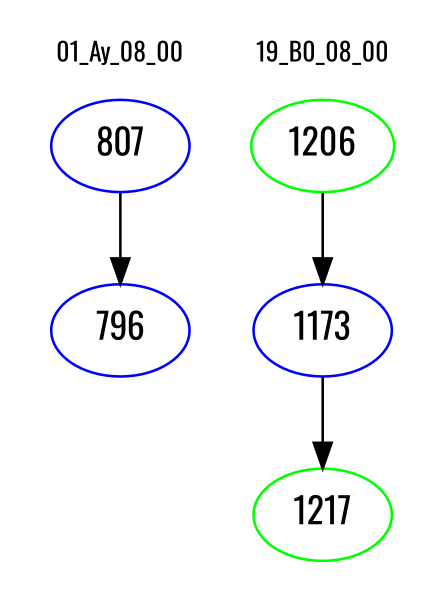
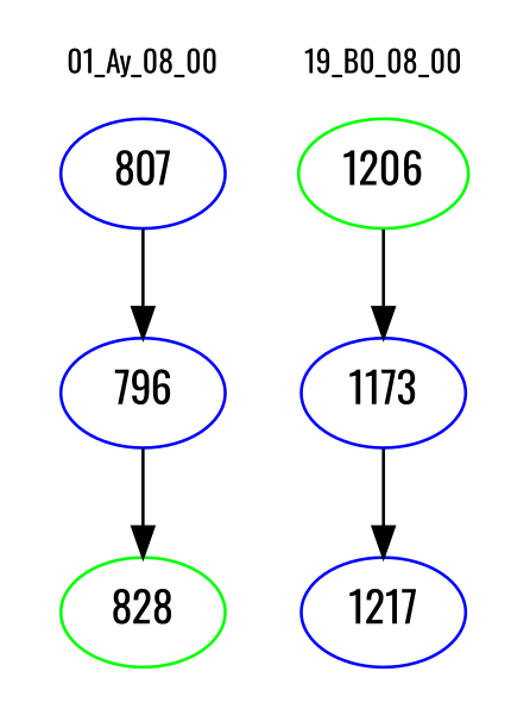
  digraph {
    fontname=Oswald
    node [color=blue fontname=Oswald]
    edge [color=black fontname=Oswald]
    n1 [label=807]
    n2 [label=796]
+   n3 [color=green label=828]
    n4 [color=green label=1206]
    n5 [label=1173]
-   n6 [color=green label=1217]
+   n6 [label=1217]
    subgraph cluster_1 {
      color=white
      fontsize=10
      label="01_Ay_08_00"
      n1
      n2
+     n3
    }
    subgraph cluster_2 {
      color=white
      fontsize=10
      label="19_B0_08_00"
      n4
      n5
      n6
    }
    n1 -> n2
+   n2 -> n3
    n4 -> n5
    n5 -> n6
  }
